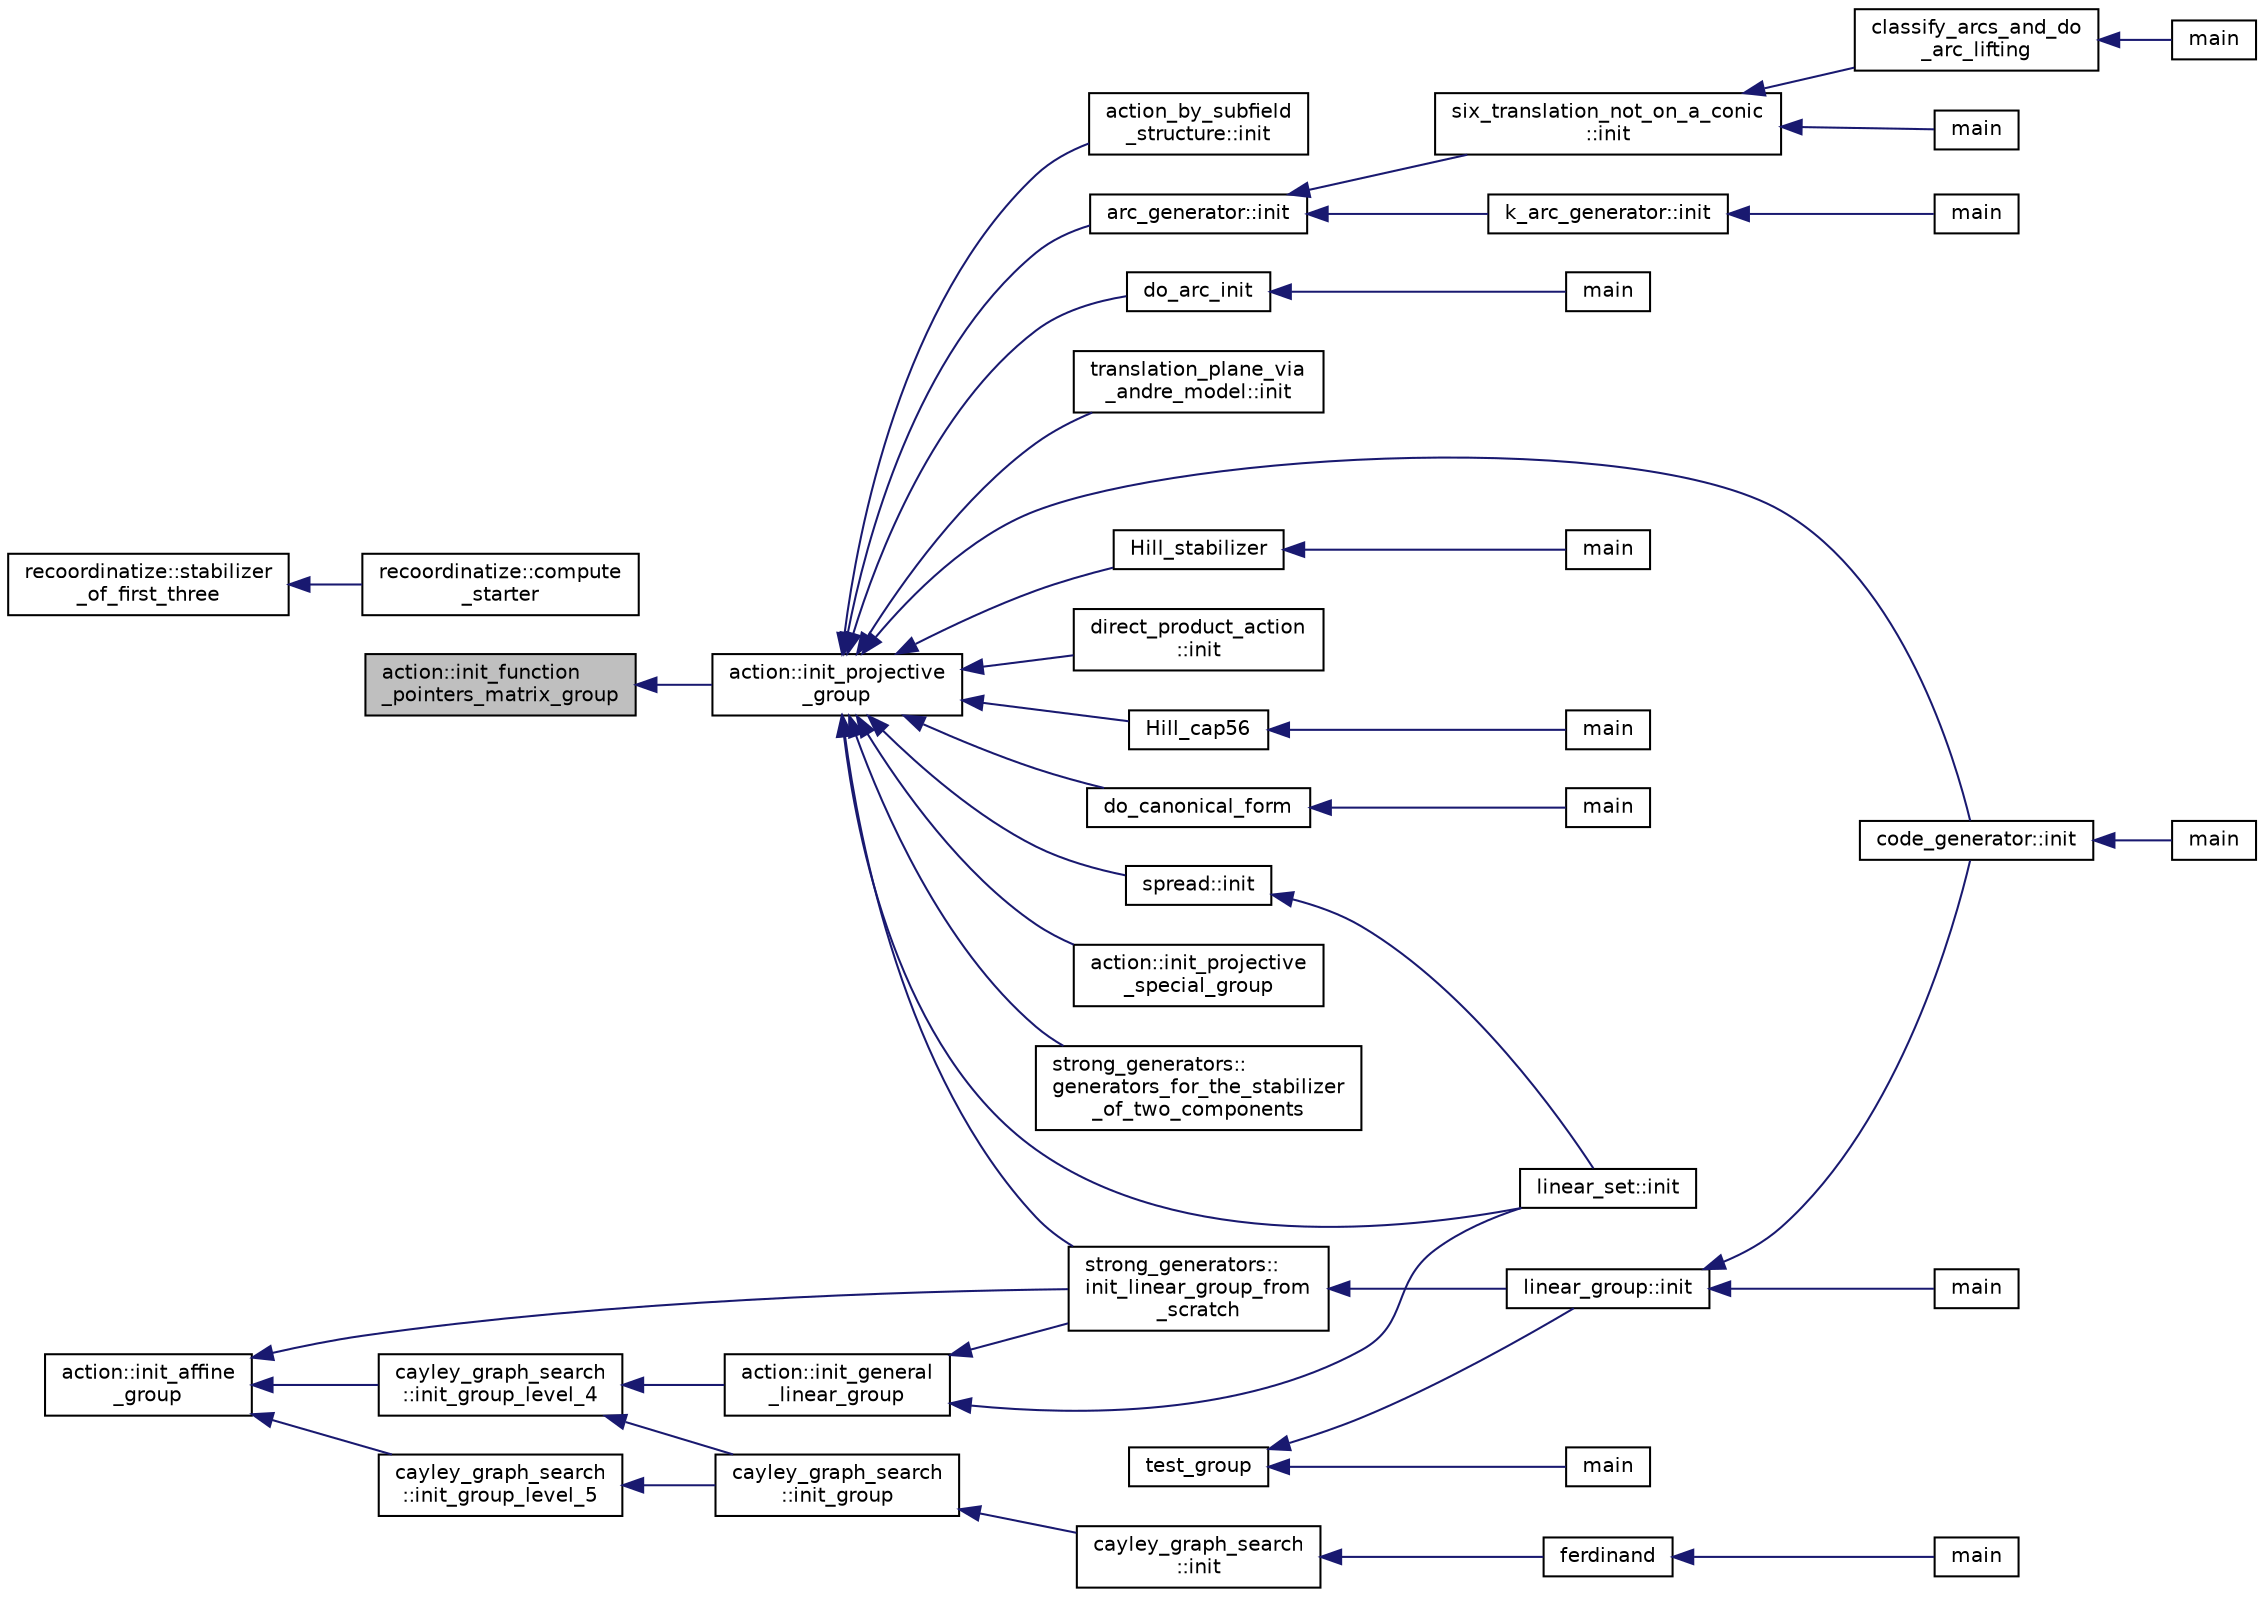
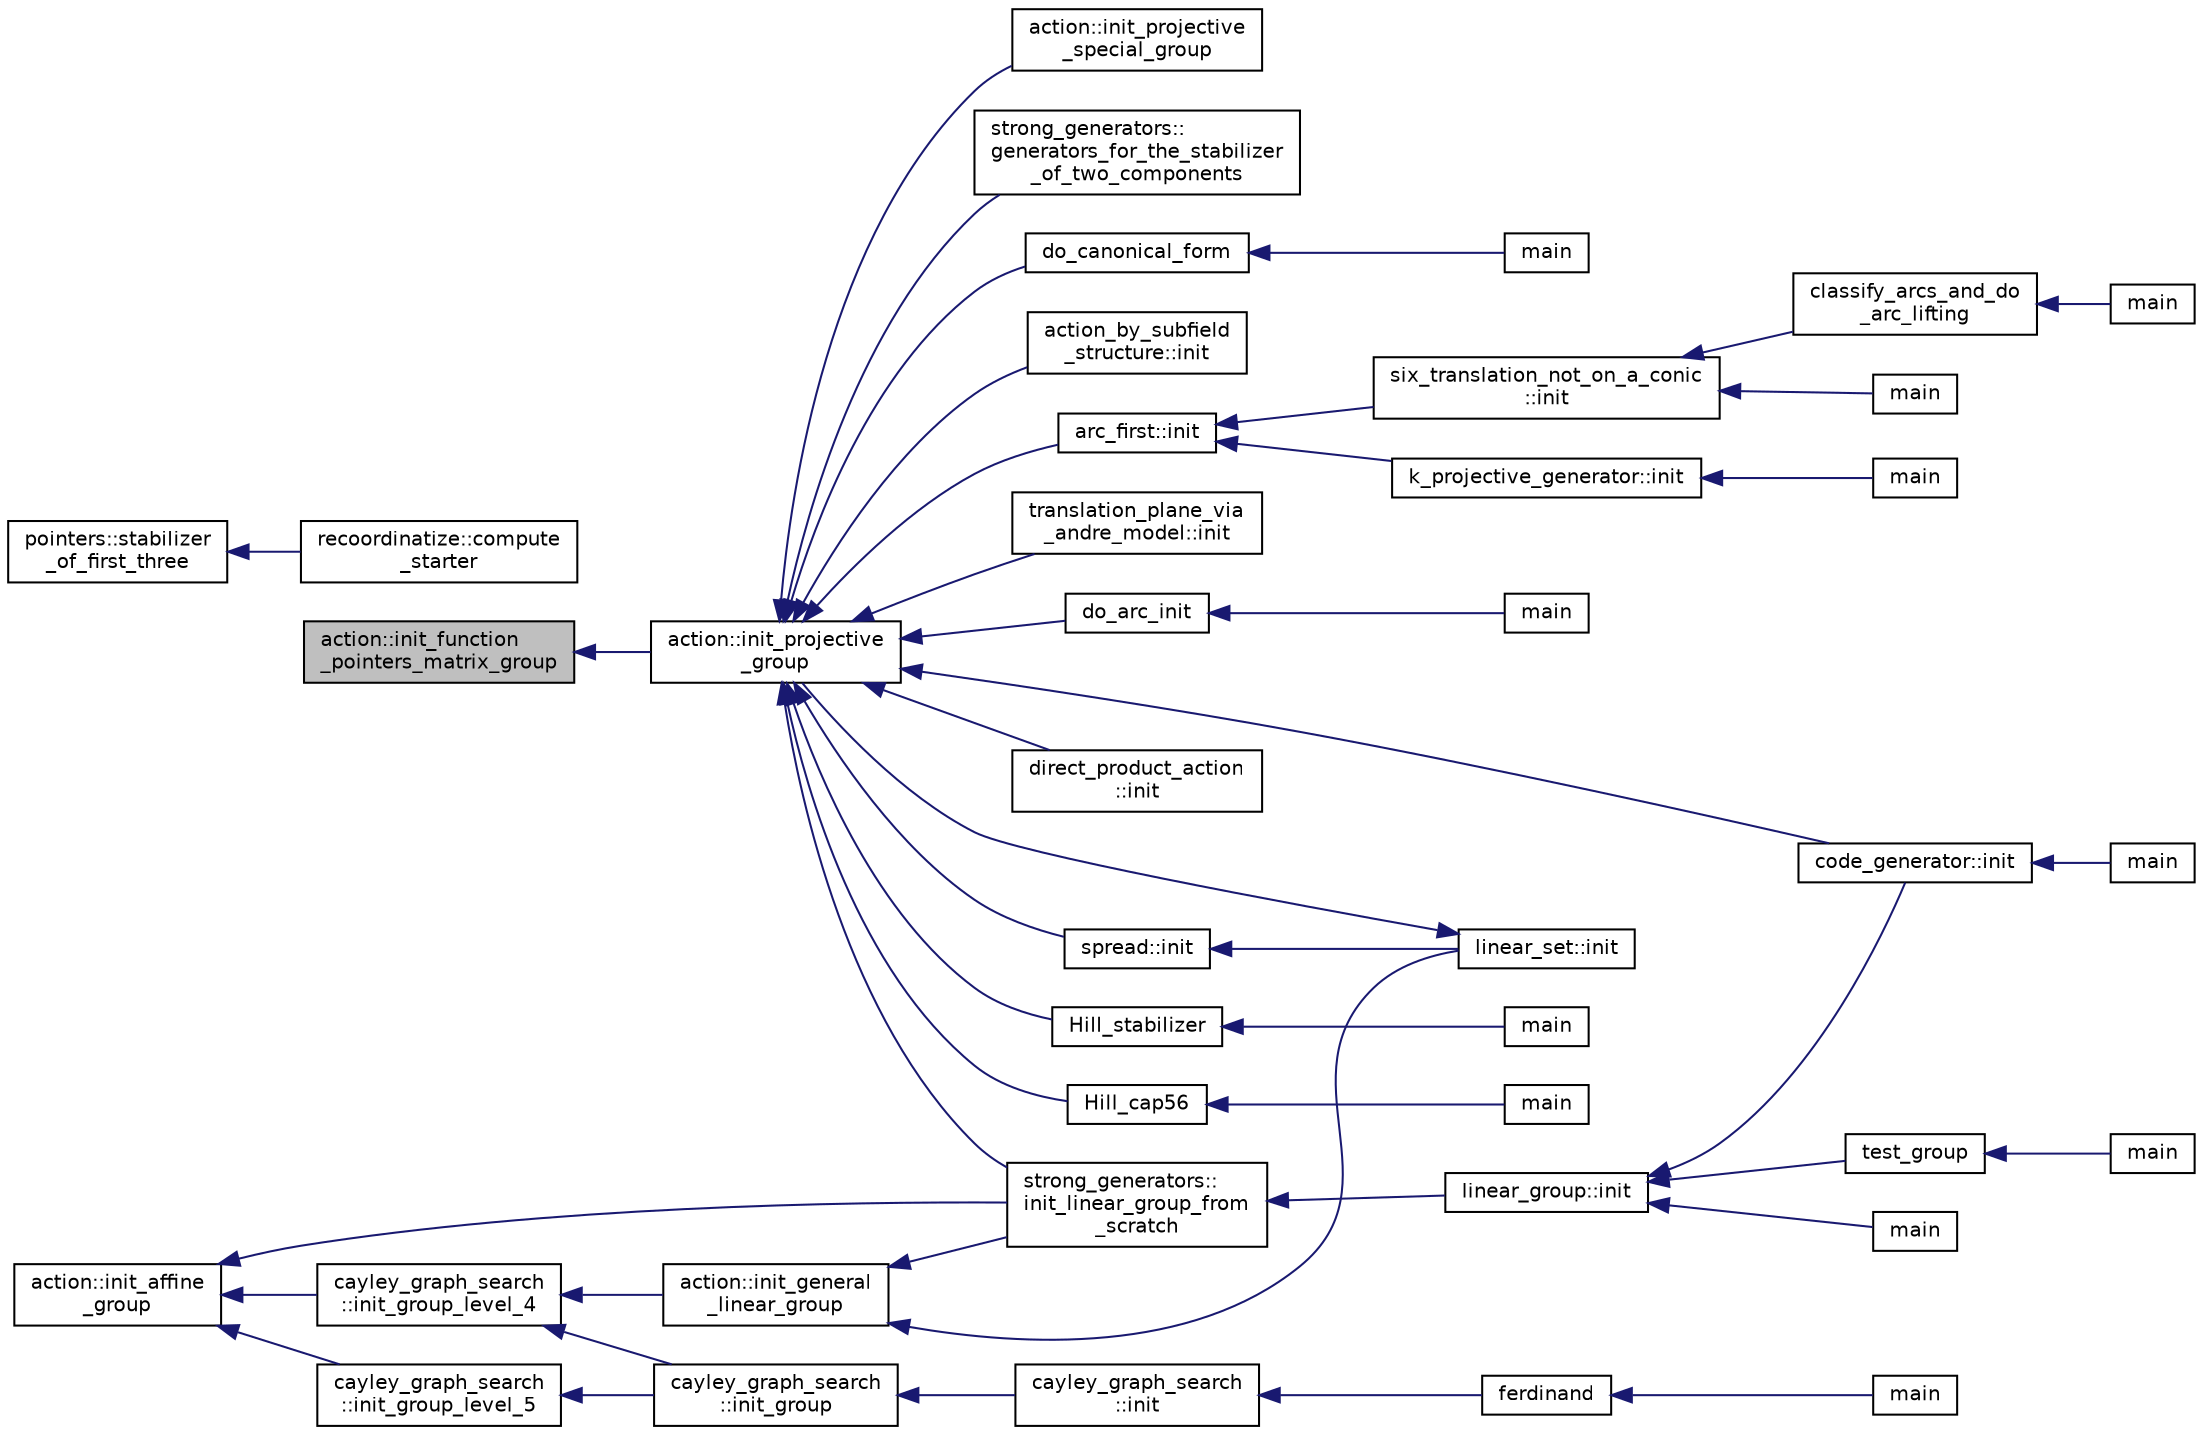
  digraph {
    rankdir=LR
    node [color=black fillcolor=white fontname=Helvetica fontsize=10 shape=record style=filled]
    edge [color=midnightblue dir=back fontname=Helvetica fontsize=10 labelfontname=Helvetica labelfontsize=10 style=solid]
    n1 [fillcolor=grey75 fontcolor=black height=0.2 label="action::init_function\l_pointers_matrix_group" width=0.4]
    n2 [height=0.2 label="action::init_projective\l_group" width=0.4]
    n3 [height=0.2 label=do_arc_init width=0.4]
    n4 [height=0.2 label="code_generator::init" width=0.4]
    n5 [height=0.2 label="direct_product_action\l::init" width=0.4]
    n6 [height=0.2 label=Hill_stabilizer width=0.4]
    n7 [height=0.2 label="linear_set::init" width=0.4]
    n8 [height=0.2 label=Hill_cap56 width=0.4]
    n9 [height=0.2 label=do_canonical_form width=0.4]
    n10 [height=0.2 label="action::init_projective\l_special_group" width=0.4]
    n11 [height=0.2 label="strong_generators::\linit_linear_group_from\l_scratch" width=0.4]
    n12 [height=0.2 label="strong_generators::\lgenerators_for_the_stabilizer\l_of_two_components" width=0.4]
    n13 [height=0.2 label="action_by_subfield\l_structure::init" width=0.4]
-   n14 [height=0.2 label="arc_generator::init" width=0.4]
+   n14 [height=0.2 label="arc_first::init" width=0.4]
    n15 [height=0.2 label="spread::init" width=0.4]
    n16 [height=0.2 label="translation_plane_via\l_andre_model::init" width=0.4]
    n17 [height=0.2 label="action::init_affine\l_group" width=0.4]
    n18 [height=0.2 label="cayley_graph_search\l::init_group_level_4" width=0.4]
    n19 [height=0.2 label="cayley_graph_search\l::init_group_level_5" width=0.4]
    n20 [height=0.2 label="action::init_general\l_linear_group" width=0.4]
    n21 [height=0.2 label=main width=0.4]
    n22 [height=0.2 label=main width=0.4]
    n23 [height=0.2 label=main width=0.4]
    n24 [height=0.2 label=main width=0.4]
    n25 [height=0.2 label=main width=0.4]
    n26 [height=0.2 label="linear_group::init" width=0.4]
-   n27 [height=0.2 label="k_arc_generator::init" width=0.4]
+   n27 [height=0.2 label="k_projective_generator::init" width=0.4]
    n28 [height=0.2 label="six_translation_not_on_a_conic\l::init" width=0.4]
-   n29 [height=0.2 label="recoordinatize::stabilizer\l_of_first_three" width=0.4]
+   n29 [height=0.2 label="pointers::stabilizer\l_of_first_three" width=0.4]
    n30 [height=0.2 label="recoordinatize::compute\l_starter" width=0.4]
    n31 [height=0.2 label=test_group width=0.4]
    n32 [height=0.2 label=main width=0.4]
    n33 [height=0.2 label=main width=0.4]
    n34 [height=0.2 label=main width=0.4]
    n35 [height=0.2 label="classify_arcs_and_do\l_arc_lifting" width=0.4]
    n36 [height=0.2 label=main width=0.4]
    n37 [height=0.2 label=main width=0.4]
    n38 [height=0.2 label="cayley_graph_search\l::init_group" width=0.4]
    n39 [height=0.2 label="cayley_graph_search\l::init" width=0.4]
    n40 [height=0.2 label=ferdinand width=0.4]
    n41 [height=0.2 label=main width=0.4]
    n1 -> n2
    n2 -> n3
    n2 -> n4
    n2 -> n5
    n2 -> n6
-   n2 -> n7
+   n7 -> n2
    n2 -> n8
    n2 -> n9
    n2 -> n10
    n2 -> n11
    n2 -> n12
    n2 -> n13
    n2 -> n14
    n2 -> n15
    n2 -> n16
    n3 -> n21
    n4 -> n22
    n6 -> n23
    n8 -> n24
    n9 -> n25
    n11 -> n26
    n14 -> n27
    n14 -> n28
    n15 -> n7
    n17 -> n11
    n17 -> n18
    n17 -> n19
    n18 -> n20
    n18 -> n38
    n19 -> n38
    n20 -> n7
    n20 -> n11
    n26 -> n4
-   n31 -> n26
+   n26 -> n31
    n26 -> n32
    n27 -> n34
    n28 -> n35
    n28 -> n36
    n29 -> n30
    n31 -> n33
    n35 -> n37
    n38 -> n39
    n39 -> n40
    n40 -> n41
  }
